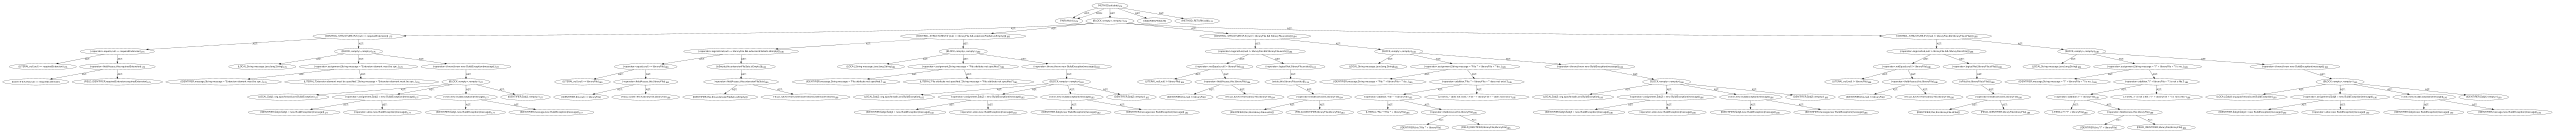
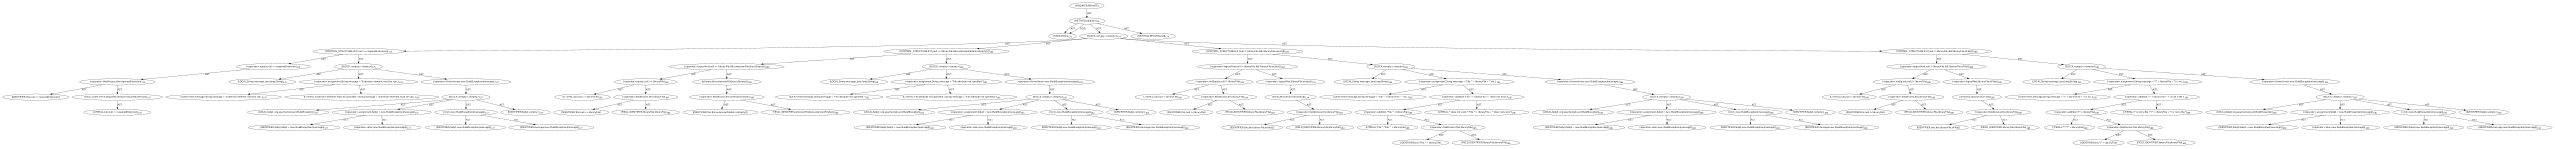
  digraph {
    fontname=Nunito
    node [fontname=Nunito]
    edge [fontname=Nunito]
    n1 [label=<(METHOD,validate)<SUB>174</SUB>>]
    n2 [label=<(PARAM,this)<SUB>174</SUB>>]
    n3 [label=<(BLOCK,&lt;empty&gt;,&lt;empty&gt;)<SUB>174</SUB>>]
    n4 [label=<(MODIFIER,PRIVATE)>]
    n5 [label=<(METHOD_RETURN,void)<SUB>174</SUB>>]
    n6 [label=<(CONTROL_STRUCTURE,IF,if (null == requiredExtension))<SUB>175</SUB>>]
    n7 [label=<(CONTROL_STRUCTURE,IF,if (null == libraryFile &amp;&amp; extensionFileSets.isEmpty()))<SUB>180</SUB>>]
    n8 [label=<(CONTROL_STRUCTURE,IF,if (null != libraryFile &amp;&amp; !libraryFile.exists()))<SUB>184</SUB>>]
    n9 [label=<(CONTROL_STRUCTURE,IF,if (null != libraryFile &amp;&amp; !libraryFile.isFile()))<SUB>188</SUB>>]
    n10 [label=<(&lt;operator&gt;.equals,null == requiredExtension)<SUB>175</SUB>>]
    n11 [label=<(BLOCK,&lt;empty&gt;,&lt;empty&gt;)<SUB>175</SUB>>]
    n12 [label=<(&lt;operator&gt;.logicalAnd,null == libraryFile &amp;&amp; extensionFileSets.isEmpty())<SUB>180</SUB>>]
    n13 [label=<(BLOCK,&lt;empty&gt;,&lt;empty&gt;)<SUB>180</SUB>>]
    n14 [label=<(&lt;operator&gt;.logicalAnd,null != libraryFile &amp;&amp; !libraryFile.exists())<SUB>184</SUB>>]
    n15 [label=<(BLOCK,&lt;empty&gt;,&lt;empty&gt;)<SUB>184</SUB>>]
    n16 [label=<(&lt;operator&gt;.logicalAnd,null != libraryFile &amp;&amp; !libraryFile.isFile())<SUB>188</SUB>>]
    n17 [label=<(BLOCK,&lt;empty&gt;,&lt;empty&gt;)<SUB>188</SUB>>]
    n18 [label=<(LITERAL,null,null == requiredExtension)<SUB>175</SUB>>]
    n19 [label=<(&lt;operator&gt;.fieldAccess,this.requiredExtension)<SUB>175</SUB>>]
    n20 [label=<(LOCAL,String message: java.lang.String)<SUB>176</SUB>>]
    n21 [label=<(&lt;operator&gt;.assignment,String message = &quot;Extension element must be spe...)<SUB>176</SUB>>]
    n22 [label=<(&lt;operator&gt;.throw,throw new BuildException(message);)<SUB>177</SUB>>]
    n23 [label=<(IDENTIFIER,this,null == requiredExtension)>]
    n24 [label=<(FIELD_IDENTIFIER,requiredExtension,requiredExtension)<SUB>175</SUB>>]
    n25 [label=<(IDENTIFIER,message,String message = &quot;Extension element must be spe...)<SUB>176</SUB>>]
    n26 [label=<(LITERAL,&quot;Extension element must be specified.&quot;,String message = &quot;Extension element must be spe...)<SUB>176</SUB>>]
    n27 [label=<(BLOCK,&lt;empty&gt;,&lt;empty&gt;)<SUB>177</SUB>>]
    n28 [label=<(LOCAL,$obj1: org.apache.tools.ant.BuildException)<SUB>177</SUB>>]
    n29 [label=<(&lt;operator&gt;.assignment,$obj1 = new BuildException(message))<SUB>177</SUB>>]
    n30 [label=<(&lt;init&gt;,new BuildException(message))<SUB>177</SUB>>]
    n31 [label=<(IDENTIFIER,$obj1,&lt;empty&gt;)<SUB>177</SUB>>]
    n32 [label=<(IDENTIFIER,$obj1,$obj1 = new BuildException(message))<SUB>177</SUB>>]
    n33 [label=<(&lt;operator&gt;.alloc,new BuildException(message))<SUB>177</SUB>>]
    n34 [label=<(IDENTIFIER,$obj1,new BuildException(message))<SUB>177</SUB>>]
    n35 [label=<(IDENTIFIER,message,new BuildException(message))<SUB>177</SUB>>]
    n36 [label=<(&lt;operator&gt;.equals,null == libraryFile)<SUB>180</SUB>>]
    n37 [label=<(isEmpty,this.extensionFileSets.isEmpty())<SUB>180</SUB>>]
    n38 [label=<(LOCAL,String message: java.lang.String)<SUB>181</SUB>>]
    n39 [label=<(&lt;operator&gt;.assignment,String message = &quot;File attribute not specified.&quot;)<SUB>181</SUB>>]
    n40 [label=<(&lt;operator&gt;.throw,throw new BuildException(message);)<SUB>182</SUB>>]
    n41 [label=<(LITERAL,null,null == libraryFile)<SUB>180</SUB>>]
    n42 [label=<(&lt;operator&gt;.fieldAccess,this.libraryFile)<SUB>180</SUB>>]
    n43 [label=<(&lt;operator&gt;.fieldAccess,this.extensionFileSets)<SUB>185</SUB>>]
    n44 [label=<(IDENTIFIER,this,null == libraryFile)>]
    n45 [label=<(FIELD_IDENTIFIER,libraryFile,libraryFile)<SUB>180</SUB>>]
    n46 [label=<(IDENTIFIER,this,this.extensionFileSets.isEmpty())>]
    n47 [label=<(FIELD_IDENTIFIER,extensionFileSets,extensionFileSets)<SUB>180</SUB>>]
    n48 [label=<(IDENTIFIER,message,String message = &quot;File attribute not specified.&quot;)<SUB>181</SUB>>]
    n49 [label=<(LITERAL,&quot;File attribute not specified.&quot;,String message = &quot;File attribute not specified.&quot;)<SUB>181</SUB>>]
    n50 [label=<(BLOCK,&lt;empty&gt;,&lt;empty&gt;)<SUB>182</SUB>>]
    n51 [label=<(LOCAL,$obj2: org.apache.tools.ant.BuildException)<SUB>182</SUB>>]
    n52 [label=<(&lt;operator&gt;.assignment,$obj2 = new BuildException(message))<SUB>182</SUB>>]
    n53 [label=<(&lt;init&gt;,new BuildException(message))<SUB>182</SUB>>]
    n54 [label=<(IDENTIFIER,$obj2,&lt;empty&gt;)<SUB>182</SUB>>]
    n55 [label=<(IDENTIFIER,$obj2,$obj2 = new BuildException(message))<SUB>182</SUB>>]
    n56 [label=<(&lt;operator&gt;.alloc,new BuildException(message))<SUB>182</SUB>>]
    n57 [label=<(IDENTIFIER,$obj2,new BuildException(message))<SUB>182</SUB>>]
    n58 [label=<(IDENTIFIER,message,new BuildException(message))<SUB>182</SUB>>]
    n59 [label=<(&lt;operator&gt;.notEquals,null != libraryFile)<SUB>184</SUB>>]
    n60 [label=<(&lt;operator&gt;.logicalNot,!libraryFile.exists())<SUB>124</SUB>>]
    n61 [label=<(LOCAL,String message: java.lang.String)<SUB>185</SUB>>]
    n62 [label=<(&lt;operator&gt;.assignment,String message = &quot;File '&quot; + libraryFile + &quot;' do...)<SUB>185</SUB>>]
    n63 [label=<(&lt;operator&gt;.throw,throw new BuildException(message);)<SUB>186</SUB>>]
    n64 [label=<(LITERAL,null,null != libraryFile)<SUB>184</SUB>>]
    n65 [label=<(&lt;operator&gt;.fieldAccess,this.libraryFile)<SUB>184</SUB>>]
    n66 [label=<(exists,this.libraryFile.exists())<SUB>134</SUB>>]
    n67 [label=<(IDENTIFIER,this,null != libraryFile)>]
    n68 [label=<(FIELD_IDENTIFIER,libraryFile,libraryFile)<SUB>184</SUB>>]
    n69 [label=<(&lt;operator&gt;.fieldAccess,this.libraryFile)<SUB>184</SUB>>]
    n70 [label=<(IDENTIFIER,this,this.libraryFile.exists())>]
    n71 [label=<(FIELD_IDENTIFIER,libraryFile,libraryFile)<SUB>184</SUB>>]
    n72 [label=<(IDENTIFIER,message,String message = &quot;File '&quot; + libraryFile + &quot;' do...)<SUB>185</SUB>>]
    n73 [label=<(&lt;operator&gt;.addition,&quot;File '&quot; + libraryFile + &quot;' does not exist.&quot;)<SUB>185</SUB>>]
    n74 [label=<(BLOCK,&lt;empty&gt;,&lt;empty&gt;)<SUB>186</SUB>>]
    n75 [label=<(&lt;operator&gt;.addition,&quot;File '&quot; + libraryFile)<SUB>185</SUB>>]
    n76 [label=<(LITERAL,&quot;' does not exist.&quot;,&quot;File '&quot; + libraryFile + &quot;' does not exist.&quot;)<SUB>185</SUB>>]
    n77 [label=<(LITERAL,&quot;File '&quot;,&quot;File '&quot; + libraryFile)<SUB>185</SUB>>]
    n78 [label=<(&lt;operator&gt;.fieldAccess,this.libraryFile)<SUB>185</SUB>>]
    n79 [label=<(IDENTIFIER,this,&quot;File '&quot; + libraryFile)>]
    n80 [label=<(FIELD_IDENTIFIER,libraryFile,libraryFile)<SUB>185</SUB>>]
    n81 [label=<(LOCAL,$obj3: org.apache.tools.ant.BuildException)<SUB>186</SUB>>]
    n82 [label=<(&lt;operator&gt;.assignment,$obj3 = new BuildException(message))<SUB>186</SUB>>]
    n83 [label=<(&lt;init&gt;,new BuildException(message))<SUB>186</SUB>>]
    n84 [label=<(IDENTIFIER,$obj3,&lt;empty&gt;)<SUB>186</SUB>>]
    n85 [label=<(IDENTIFIER,$obj3,$obj3 = new BuildException(message))<SUB>186</SUB>>]
    n86 [label=<(&lt;operator&gt;.alloc,new BuildException(message))<SUB>186</SUB>>]
    n87 [label=<(IDENTIFIER,$obj3,new BuildException(message))<SUB>186</SUB>>]
    n88 [label=<(IDENTIFIER,message,new BuildException(message))<SUB>186</SUB>>]
    n89 [label=<(&lt;operator&gt;.notEquals,null != libraryFile)<SUB>188</SUB>>]
    n90 [label=<(&lt;operator&gt;.logicalNot,!libraryFile.isFile())<SUB>188</SUB>>]
    n91 [label=<(LOCAL,String message: java.lang.String)<SUB>189</SUB>>]
    n92 [label=<(&lt;operator&gt;.assignment,String message = &quot;\'&quot; + libraryFile + &quot;\' is no...)<SUB>189</SUB>>]
    n93 [label=<(&lt;operator&gt;.throw,throw new BuildException(message);)<SUB>190</SUB>>]
    n94 [label=<(LITERAL,null,null != libraryFile)<SUB>188</SUB>>]
    n95 [label=<(&lt;operator&gt;.fieldAccess,this.libraryFile)<SUB>188</SUB>>]
    n96 [label=<(isFile,this.libraryFile.isFile())<SUB>188</SUB>>]
    n97 [label=<(IDENTIFIER,this,null != libraryFile)>]
    n98 [label=<(FIELD_IDENTIFIER,libraryFile,libraryFile)<SUB>188</SUB>>]
    n99 [label=<(&lt;operator&gt;.fieldAccess,this.libraryFile)<SUB>188</SUB>>]
    n100 [label=<(IDENTIFIER,this,this.libraryFile.isFile())>]
    n101 [label=<(FIELD_IDENTIFIER,libraryFile,libraryFile)<SUB>188</SUB>>]
    n102 [label=<(IDENTIFIER,message,String message = &quot;\'&quot; + libraryFile + &quot;\' is no...)<SUB>189</SUB>>]
    n103 [label=<(&lt;operator&gt;.addition,&quot;\'&quot; + libraryFile + &quot;\' is not a file.&quot;)<SUB>189</SUB>>]
    n104 [label=<(BLOCK,&lt;empty&gt;,&lt;empty&gt;)<SUB>190</SUB>>]
    n105 [label=<(&lt;operator&gt;.addition,&quot;\'&quot; + libraryFile)<SUB>189</SUB>>]
    n106 [label=<(LITERAL,&quot;\' is not a file.&quot;,&quot;\'&quot; + libraryFile + &quot;\' is not a file.&quot;)<SUB>189</SUB>>]
    n107 [label=<(LITERAL,&quot;\'&quot;,&quot;\'&quot; + libraryFile)<SUB>189</SUB>>]
    n108 [label=<(&lt;operator&gt;.fieldAccess,this.libraryFile)<SUB>189</SUB>>]
    n109 [label=<(IDENTIFIER,this,&quot;\'&quot; + libraryFile)>]
    n110 [label=<(FIELD_IDENTIFIER,libraryFile,libraryFile)<SUB>189</SUB>>]
    n111 [label=<(LOCAL,$obj4: org.apache.tools.ant.BuildException)<SUB>190</SUB>>]
    n112 [label=<(&lt;operator&gt;.assignment,$obj4 = new BuildException(message))<SUB>190</SUB>>]
    n113 [label=<(&lt;init&gt;,new BuildException(message))<SUB>190</SUB>>]
    n114 [label=<(IDENTIFIER,$obj4,&lt;empty&gt;)<SUB>190</SUB>>]
    n115 [label=<(IDENTIFIER,$obj4,$obj4 = new BuildException(message))<SUB>190</SUB>>]
    n116 [label=<(&lt;operator&gt;.alloc,new BuildException(message))<SUB>190</SUB>>]
    n117 [label=<(IDENTIFIER,$obj4,new BuildException(message))<SUB>190</SUB>>]
    n118 [label=<(IDENTIFIER,message,new BuildException(message))<SUB>190</SUB>>]
    n1 -> n2 [label="AST: "]
    n1 -> n2 [label="DDG: "]
    n1 -> n3 [label="AST: "]
-   n1 -> n4 [label="AST: "]
+   n4 -> n1 [label="AST: "]
    n1 -> n5 [label="AST: "]
    n3 -> n6 [label="AST: "]
    n3 -> n7 [label="AST: "]
    n3 -> n8 [label="AST: "]
    n3 -> n9 [label="AST: "]
    n6 -> n10 [label="AST: "]
    n6 -> n11 [label="AST: "]
    n7 -> n12 [label="AST: "]
    n7 -> n13 [label="AST: "]
    n8 -> n14 [label="AST: "]
    n8 -> n15 [label="AST: "]
    n9 -> n16 [label="AST: "]
    n9 -> n17 [label="AST: "]
-   n10 -> n18 [label="AST: "]
+   n24 -> n18 [label="AST: "]
    n10 -> n19 [label="AST: "]
    n11 -> n20 [label="AST: "]
    n11 -> n21 [label="AST: "]
    n11 -> n22 [label="AST: "]
    n12 -> n36 [label="AST: "]
    n12 -> n37 [label="AST: "]
    n13 -> n38 [label="AST: "]
    n13 -> n39 [label="AST: "]
    n13 -> n40 [label="AST: "]
    n14 -> n59 [label="AST: "]
    n14 -> n60 [label="AST: "]
    n15 -> n61 [label="AST: "]
    n15 -> n62 [label="AST: "]
    n15 -> n63 [label="AST: "]
    n16 -> n89 [label="AST: "]
    n16 -> n90 [label="AST: "]
    n17 -> n91 [label="AST: "]
    n17 -> n92 [label="AST: "]
    n17 -> n93 [label="AST: "]
    n19 -> n23 [label="AST: "]
    n19 -> n24 [label="AST: "]
    n21 -> n25 [label="AST: "]
    n21 -> n26 [label="AST: "]
    n22 -> n27 [label="AST: "]
    n27 -> n28 [label="AST: "]
    n27 -> n29 [label="AST: "]
    n27 -> n30 [label="AST: "]
    n27 -> n31 [label="AST: "]
    n29 -> n32 [label="AST: "]
    n29 -> n33 [label="AST: "]
    n30 -> n34 [label="AST: "]
    n30 -> n35 [label="AST: "]
    n36 -> n41 [label="AST: "]
    n36 -> n42 [label="AST: "]
    n37 -> n43 [label="AST: "]
    n39 -> n48 [label="AST: "]
    n39 -> n49 [label="AST: "]
    n40 -> n50 [label="AST: "]
    n42 -> n44 [label="AST: "]
    n42 -> n45 [label="AST: "]
    n43 -> n46 [label="AST: "]
    n43 -> n47 [label="AST: "]
    n50 -> n51 [label="AST: "]
    n50 -> n52 [label="AST: "]
    n50 -> n53 [label="AST: "]
    n50 -> n54 [label="AST: "]
    n52 -> n55 [label="AST: "]
    n52 -> n56 [label="AST: "]
    n53 -> n57 [label="AST: "]
    n53 -> n58 [label="AST: "]
    n59 -> n64 [label="AST: "]
    n59 -> n65 [label="AST: "]
    n60 -> n66 [label="AST: "]
    n62 -> n72 [label="AST: "]
    n62 -> n73 [label="AST: "]
    n63 -> n74 [label="AST: "]
    n65 -> n67 [label="AST: "]
    n65 -> n68 [label="AST: "]
    n66 -> n69 [label="AST: "]
    n69 -> n70 [label="AST: "]
    n69 -> n71 [label="AST: "]
    n73 -> n75 [label="AST: "]
    n73 -> n76 [label="AST: "]
    n74 -> n81 [label="AST: "]
    n74 -> n82 [label="AST: "]
    n74 -> n83 [label="AST: "]
    n74 -> n84 [label="AST: "]
    n75 -> n77 [label="AST: "]
    n75 -> n78 [label="AST: "]
    n78 -> n79 [label="AST: "]
    n78 -> n80 [label="AST: "]
    n82 -> n85 [label="AST: "]
    n82 -> n86 [label="AST: "]
    n83 -> n87 [label="AST: "]
    n83 -> n88 [label="AST: "]
    n89 -> n94 [label="AST: "]
    n89 -> n95 [label="AST: "]
    n90 -> n96 [label="AST: "]
    n92 -> n102 [label="AST: "]
    n92 -> n103 [label="AST: "]
    n93 -> n104 [label="AST: "]
    n95 -> n97 [label="AST: "]
    n95 -> n98 [label="AST: "]
    n96 -> n99 [label="AST: "]
    n99 -> n100 [label="AST: "]
    n99 -> n101 [label="AST: "]
    n103 -> n105 [label="AST: "]
    n103 -> n106 [label="AST: "]
    n104 -> n111 [label="AST: "]
    n104 -> n112 [label="AST: "]
    n104 -> n113 [label="AST: "]
    n104 -> n114 [label="AST: "]
    n105 -> n107 [label="AST: "]
    n105 -> n108 [label="AST: "]
    n108 -> n109 [label="AST: "]
    n108 -> n110 [label="AST: "]
    n112 -> n115 [label="AST: "]
    n112 -> n116 [label="AST: "]
    n113 -> n117 [label="AST: "]
    n113 -> n118 [label="AST: "]
  }
